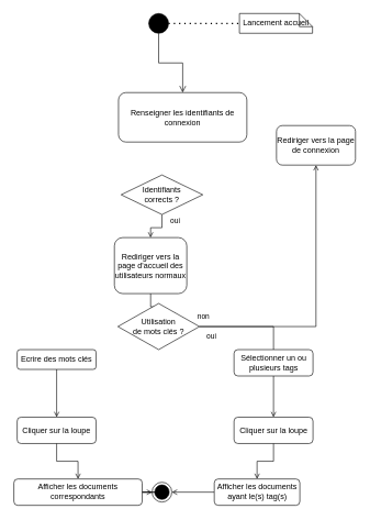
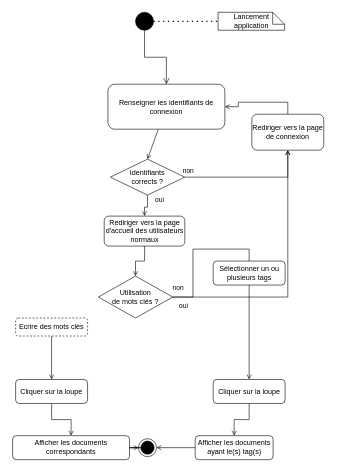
  <mxCell id="0" />
  <mxCell id="1" parent="0" />
  <mxCell id="2" value="" style="edgeStyle=orthogonalEdgeStyle;html=1;verticalAlign=bottom;endArrow=open;endSize=8;strokeColor=#000000;rounded=0;exitX=0.5;exitY=1;exitDx=0;exitDy=0;entryX=0.5;entryY=0;entryDx=0;entryDy=0;" edge="1" parent="1" source="8" target="10"><mxGeometry relative="1" as="geometry"><mxPoint x="241.75" y="270" as="targetPoint" /><mxPoint x="241.75" y="140" as="sourcePoint" /></mxGeometry></mxCell>
+ <mxCell id="3" style="edgeStyle=orthogonalEdgeStyle;rounded=0;orthogonalLoop=1;jettySize=auto;html=1;entryX=1;entryY=0.5;entryDx=0;entryDy=0;exitX=0.5;exitY=0;exitDx=0;exitDy=0;endArrow=open;endFill=0;" edge="1" parent="1" source="4" target="10"><mxGeometry relative="1" as="geometry" /></mxCell>
  <mxCell id="4" value="Rediriger vers la page de connexion" style="rounded=1;whiteSpace=wrap;html=1;" vertex="1" parent="1"><mxGeometry x="419" y="190" width="120" height="60" as="geometry" /></mxCell>
+ <mxCell id="5" value="non" style="edgeStyle=orthogonalEdgeStyle;rounded=0;orthogonalLoop=1;jettySize=auto;html=1;entryX=0.5;entryY=1;entryDx=0;entryDy=0;endArrow=open;endFill=0;exitX=1;exitY=0.5;exitDx=0;exitDy=0;" edge="1" parent="1" source="7" target="4"><mxGeometry x="-0.944" y="10" relative="1" as="geometry"><mxPoint as="offset" /><mxPoint x="302.91" y="289.957" as="sourcePoint" /></mxGeometry></mxCell>
  <mxCell id="6" value="oui" style="edgeStyle=orthogonalEdgeStyle;shape=connector;rounded=0;orthogonalLoop=1;jettySize=auto;html=1;entryX=0.5;entryY=0;entryDx=0;entryDy=0;labelBackgroundColor=default;strokeColor=default;align=center;verticalAlign=middle;fontFamily=Helvetica;fontSize=11;fontColor=default;endArrow=open;endFill=0;" edge="1" parent="1" source="7" target="12"><mxGeometry x="-0.6" y="20" relative="1" as="geometry"><mxPoint as="offset" /></mxGeometry></mxCell>
  <mxCell id="7" value="&lt;div&gt;Identifiants&lt;/div&gt;&lt;div&gt;corrects ?&lt;/div&gt;" style="rhombus;whiteSpace=wrap;html=1;fontColor=#000000;fillColor=#ffffff;strokeColor=#000000;" vertex="1" parent="1"><mxGeometry x="183" y="265" width="124" height="60" as="geometry" /></mxCell>
  <mxCell id="8" value="" style="ellipse;whiteSpace=wrap;html=1;aspect=fixed;fillColor=#000000;" vertex="1" parent="1"><mxGeometry x="225" y="20" width="30" height="30" as="geometry" /></mxCell>
+ <mxCell id="9" style="rounded=0;orthogonalLoop=1;jettySize=auto;html=1;entryX=0.5;entryY=0;entryDx=0;entryDy=0;endArrow=open;endFill=0;" edge="1" parent="1" source="10" target="7"><mxGeometry relative="1" as="geometry" /></mxCell>
  <mxCell id="10" value="Renseigner les identifiants de connexion" style="rounded=1;whiteSpace=wrap;html=1;" vertex="1" parent="1"><mxGeometry x="179" y="140" width="195" height="75" as="geometry" /></mxCell>
  <mxCell id="11" style="edgeStyle=orthogonalEdgeStyle;shape=connector;rounded=0;orthogonalLoop=1;jettySize=auto;html=1;labelBackgroundColor=default;strokeColor=default;align=center;verticalAlign=middle;fontFamily=Helvetica;fontSize=11;fontColor=default;endArrow=open;endFill=0;entryX=0.5;entryY=0;entryDx=0;entryDy=0;" edge="1" parent="1" source="12" target="17"><mxGeometry relative="1" as="geometry"><mxPoint x="240" y="450" as="targetPoint" /></mxGeometry></mxCell>
- <mxCell id="12" value="Rediriger vers la page d'accueil des utilisateurs normaux" style="rounded=1;whiteSpace=wrap;html=1;" vertex="1" parent="1"><mxGeometry x="172.75" y="360" width="110" height="85" as="geometry" /></mxCell>
- <mxCell id="13" value="Ecrire des mots clés" style="rounded=1;whiteSpace=wrap;html=1;" vertex="1" parent="1"><mxGeometry x="25" y="530" width="120" height="30" as="geometry" /></mxCell>
+ <mxCell id="12" value="Rediriger vers la page d'accueil des utilisateurs normaux" style="rounded=1;whiteSpace=wrap;html=1;" vertex="1" parent="1"><mxGeometry x="172.75" y="360" width="134.5" height="50" as="geometry" /></mxCell>
+ <mxCell id="13" value="Ecrire des mots clés" style="rounded=1;whiteSpace=wrap;html=1;dashed=1;" vertex="1" parent="1"><mxGeometry x="25" y="530" width="120" height="30" as="geometry" /></mxCell>
  <mxCell id="14" value="Cliquer sur la loupe" style="rounded=1;whiteSpace=wrap;html=1;" vertex="1" parent="1"><mxGeometry x="25" y="632.5" width="120" height="40" as="geometry" /></mxCell>
  <mxCell id="15" style="edgeStyle=orthogonalEdgeStyle;shape=connector;rounded=0;orthogonalLoop=1;jettySize=auto;html=1;entryX=0.5;entryY=0;entryDx=0;entryDy=0;labelBackgroundColor=default;strokeColor=default;align=center;verticalAlign=middle;fontFamily=Helvetica;fontSize=11;fontColor=default;endArrow=open;endFill=0;" edge="1" parent="1" source="14" target="19"><mxGeometry relative="1" as="geometry" /></mxCell>
  <mxCell id="16" value="non" style="edgeStyle=orthogonalEdgeStyle;rounded=0;orthogonalLoop=1;jettySize=auto;html=1;entryX=0.5;entryY=0;entryDx=0;entryDy=0;endArrow=none;endFill=0;" edge="1" parent="1" source="17" target="24"><mxGeometry x="-0.923" y="15" relative="1" as="geometry"><mxPoint x="414.5" y="535" as="targetPoint" /><mxPoint as="offset" /></mxGeometry></mxCell>
- <mxCell id="17" value="&lt;div&gt;Utilisation&lt;/div&gt;&lt;div&gt;de mots clés ?&lt;/div&gt;" style="rhombus;whiteSpace=wrap;html=1;fontColor=#000000;fillColor=#ffffff;strokeColor=#000000;" vertex="1" parent="1"><mxGeometry x="178" y="460" width="124" height="70" as="geometry" /></mxCell>
+ <mxCell id="17" value="&lt;div&gt;Utilisation&lt;/div&gt;&lt;div&gt;de mots clés ?&lt;/div&gt;" style="rhombus;whiteSpace=wrap;html=1;fontColor=#000000;fillColor=#ffffff;strokeColor=#000000;" vertex="1" parent="1"><mxGeometry x="163" y="460" width="124" height="70" as="geometry" /></mxCell>
  <mxCell id="18" style="edgeStyle=orthogonalEdgeStyle;rounded=0;orthogonalLoop=1;jettySize=auto;html=1;endArrow=open;endFill=0;" edge="1" parent="1" source="19" target="20"><mxGeometry relative="1" as="geometry" /></mxCell>
  <mxCell id="19" value="Afficher les documents correspondants" style="rounded=1;whiteSpace=wrap;html=1;" vertex="1" parent="1"><mxGeometry x="20" y="726.25" width="195" height="40" as="geometry" /></mxCell>
  <mxCell id="20" value="" style="ellipse;html=1;shape=endState;fillColor=#000000;strokeColor=#000000;" vertex="1" parent="1"><mxGeometry x="230" y="731.25" width="30" height="30" as="geometry" /></mxCell>
  <mxCell id="21" value="oui" style="edgeStyle=orthogonalEdgeStyle;rounded=0;orthogonalLoop=1;jettySize=auto;html=1;endArrow=open;endFill=0;" edge="1" parent="1" source="17" target="4"><mxGeometry x="-0.916" y="-15" relative="1" as="geometry"><mxPoint x="120" y="520" as="targetPoint" /><mxPoint as="offset" /></mxGeometry></mxCell>
  <mxCell id="22" style="edgeStyle=orthogonalEdgeStyle;shape=connector;rounded=0;orthogonalLoop=1;jettySize=auto;html=1;entryX=0.5;entryY=0;entryDx=0;entryDy=0;labelBackgroundColor=default;strokeColor=default;align=center;verticalAlign=middle;fontFamily=Helvetica;fontSize=11;fontColor=default;endArrow=open;endFill=0;" edge="1" parent="1" source="13" target="14"><mxGeometry relative="1" as="geometry" /></mxCell>
  <mxCell id="23" style="edgeStyle=orthogonalEdgeStyle;shape=connector;rounded=0;orthogonalLoop=1;jettySize=auto;html=1;entryX=0.5;entryY=0;entryDx=0;entryDy=0;labelBackgroundColor=default;strokeColor=default;align=center;verticalAlign=middle;fontFamily=Helvetica;fontSize=11;fontColor=default;endArrow=open;endFill=0;" edge="1" parent="1" source="24" target="25"><mxGeometry relative="1" as="geometry" /></mxCell>
- <mxCell id="24" value="Sélectionner un ou plusieurs tags" style="rounded=1;whiteSpace=wrap;html=1;" vertex="1" parent="1"><mxGeometry x="354.5" y="530" width="120" height="40" as="geometry" /></mxCell>
+ <mxCell id="24" value="Sélectionner un ou plusieurs tags" style="rounded=1;whiteSpace=wrap;html=1;" vertex="1" parent="1"><mxGeometry x="354.5" y="435" width="120" height="40" as="geometry" /></mxCell>
  <mxCell id="25" value="Cliquer sur la loupe" style="rounded=1;whiteSpace=wrap;html=1;" vertex="1" parent="1"><mxGeometry x="354.5" y="632.5" width="120" height="40" as="geometry" /></mxCell>
  <mxCell id="26" style="edgeStyle=orthogonalEdgeStyle;shape=connector;rounded=0;orthogonalLoop=1;jettySize=auto;html=1;entryX=0.5;entryY=0;entryDx=0;entryDy=0;labelBackgroundColor=default;strokeColor=default;align=center;verticalAlign=middle;fontFamily=Helvetica;fontSize=11;fontColor=default;endArrow=open;endFill=0;" edge="1" parent="1" source="25" target="28"><mxGeometry relative="1" as="geometry" /></mxCell>
  <mxCell id="27" style="edgeStyle=orthogonalEdgeStyle;rounded=0;orthogonalLoop=1;jettySize=auto;html=1;endArrow=open;endFill=0;" edge="1" parent="1" source="28" target="20"><mxGeometry relative="1" as="geometry"><mxPoint x="414.5" y="827.5" as="targetPoint" /></mxGeometry></mxCell>
  <mxCell id="28" value="Afficher les documents ayant le(s) tag(s)" style="rounded=1;whiteSpace=wrap;html=1;" vertex="1" parent="1"><mxGeometry x="324.5" y="726.25" width="130" height="40" as="geometry" /></mxCell>
- <mxCell id="29" value="Lancement accueil" style="shape=note;size=20;whiteSpace=wrap;html=1;" vertex="1" parent="1"><mxGeometry x="362.75" y="20" width="111" height="30" as="geometry" /></mxCell>
+ <mxCell id="29" value="Lancement application" style="shape=note;size=20;whiteSpace=wrap;html=1;" vertex="1" parent="1"><mxGeometry x="362.75" y="20" width="111" height="30" as="geometry" /></mxCell>
  <mxCell id="30" value="" style="endArrow=none;dashed=1;html=1;dashPattern=1 3;strokeWidth=2;rounded=0;exitX=1;exitY=0.5;exitDx=0;exitDy=0;entryX=0;entryY=0.5;entryDx=0;entryDy=0;entryPerimeter=0;" edge="1" parent="1" target="29"><mxGeometry width="50" height="50" relative="1" as="geometry"><mxPoint x="255" y="35" as="sourcePoint" /><mxPoint x="356.5" y="35" as="targetPoint" /></mxGeometry></mxCell>
